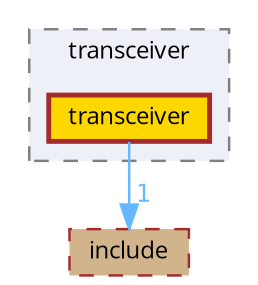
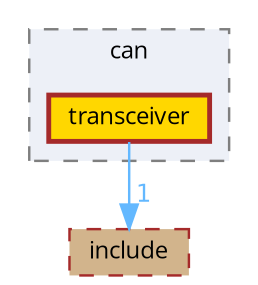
  digraph {
    compound=true
    fontname="Open Sans"
    node [color=brown fontname="Open Sans" fontsize=10 shape=box]
    n1 [fillcolor=gold height=0.2 label=transceiver style="filled,bold" width=0.4]
    n2 [fillcolor=tan height=0.2 label=include style="filled,dashed" width=0.4]
    subgraph cluster_1 {
      bgcolor="#edf0f7"
      fontsize=10
-     label=transceiver
+     label=can
      pencolor=grey50
      style="filled,dashed"
      n1
    }
    n1 -> n2 [color=steelblue1 fontcolor=steelblue1 fontname="Open Sans" fontsize=10 headlabel=1 labeldistance=1.5 labelfontname=Helvetica labelfontsize=10]
  }
